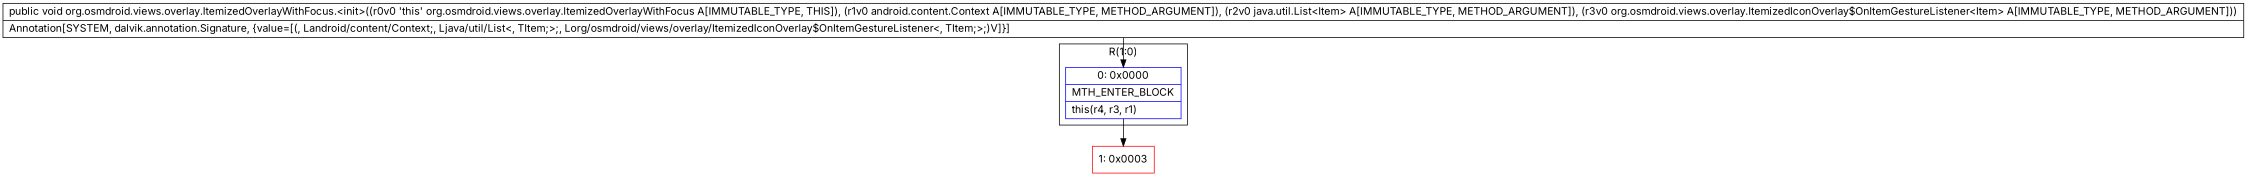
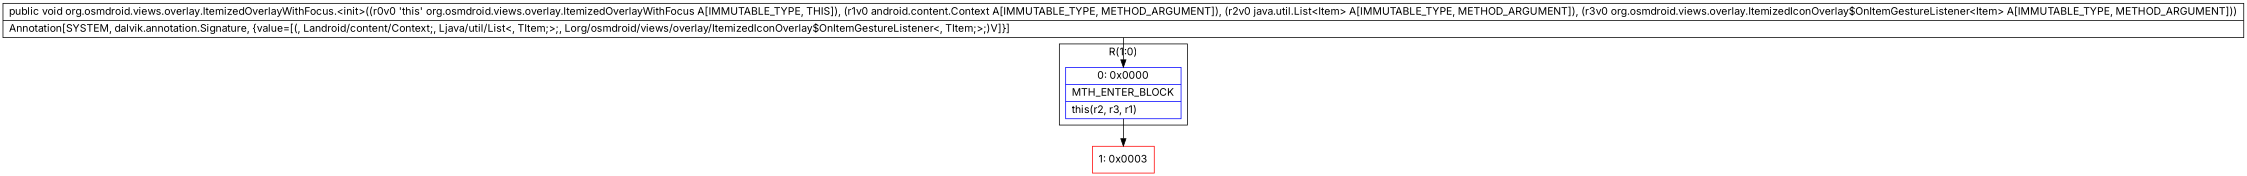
  digraph {
    fontname=Inter
    node [shape=record fontname=Inter]
    edge [fontname=Inter]
-   n1 [color=blue label="{0\:\ 0x0000|MTH_ENTER_BLOCK\l|this(r4, r3, r1)\l}"]
+   n1 [color=blue label="{0\:\ 0x0000|MTH_ENTER_BLOCK\l|this(r2, r3, r1)\l}"]
    n2 [color=red label="{1\:\ 0x0003}"]
    n3 [label="{public void org.osmdroid.views.overlay.ItemizedOverlayWithFocus.\<init\>((r0v0 'this' org.osmdroid.views.overlay.ItemizedOverlayWithFocus A[IMMUTABLE_TYPE, THIS]), (r1v0 android.content.Context A[IMMUTABLE_TYPE, METHOD_ARGUMENT]), (r2v0 java.util.List\<Item\> A[IMMUTABLE_TYPE, METHOD_ARGUMENT]), (r3v0 org.osmdroid.views.overlay.ItemizedIconOverlay$OnItemGestureListener\<Item\> A[IMMUTABLE_TYPE, METHOD_ARGUMENT]))  | Annotation[SYSTEM, dalvik.annotation.Signature, \{value=[(, Landroid\/content\/Context;, Ljava\/util\/List\<, TItem;\>;, Lorg\/osmdroid\/views\/overlay\/ItemizedIconOverlay$OnItemGestureListener\<, TItem;\>;)V]\}]\l}"]
    subgraph cluster_1 {
      label="R(1:0)"
      n1
    }
    n1 -> n2
    n3 -> n1
  }
